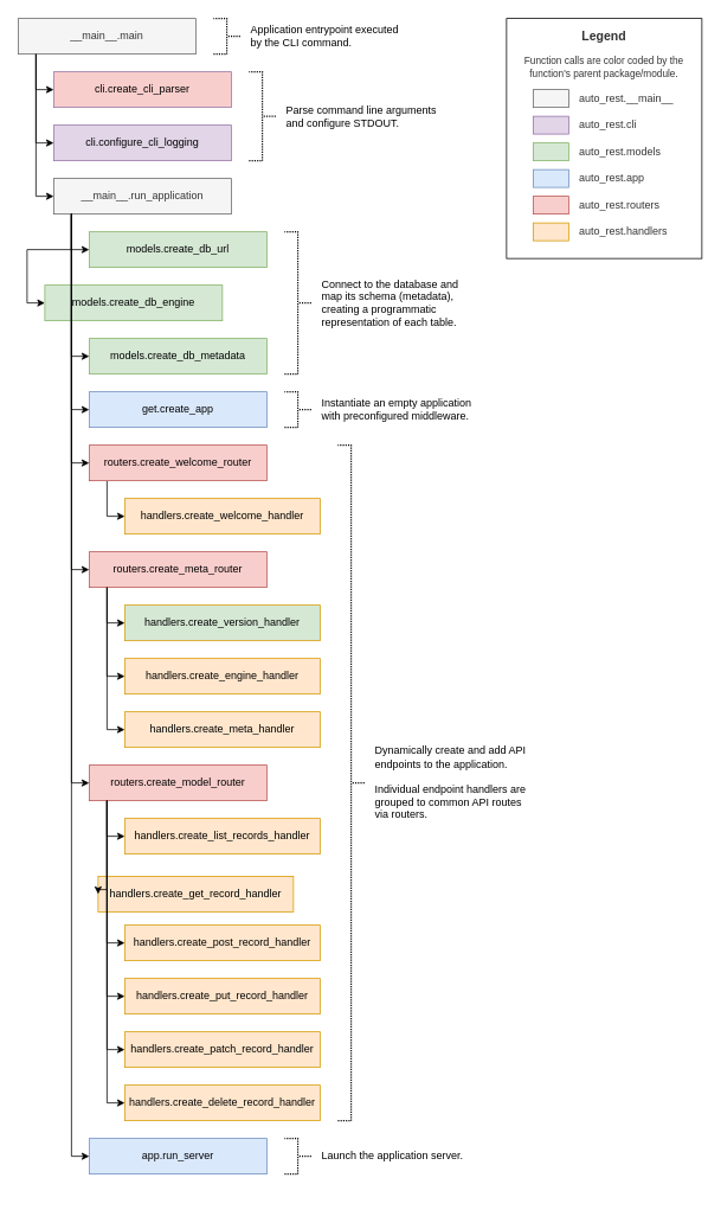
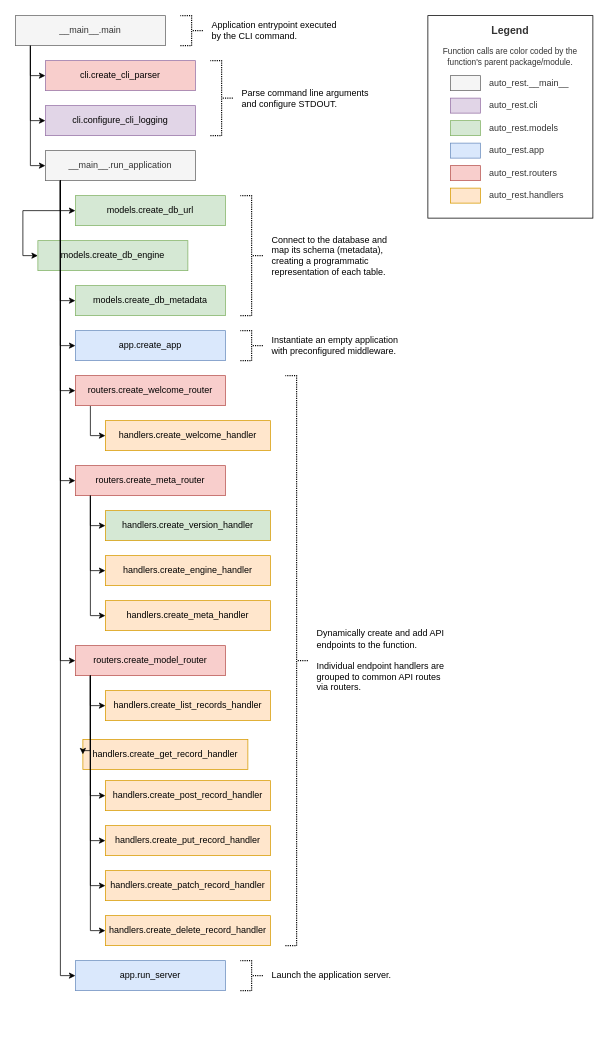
  <mxCell id="0" />
  <mxCell id="1" parent="0" />
  <mxCell id="2" value="" style="edgeStyle=orthogonalEdgeStyle;rounded=0;orthogonalLoop=1;jettySize=auto;html=1;entryX=0;entryY=0.5;entryDx=0;entryDy=0;" parent="1" target="6" edge="1"><mxGeometry relative="1" as="geometry"><mxPoint x="40" y="60" as="sourcePoint" /><Array as="points"><mxPoint x="40" y="100" /></Array></mxGeometry></mxCell>
  <mxCell id="3" value="__main__.main" style="rounded=0;whiteSpace=wrap;html=1;fillColor=#f5f5f5;strokeColor=#666666;fontColor=#333333;" parent="1" vertex="1"><mxGeometry x="20" y="20" width="200" height="40" as="geometry" /></mxCell>
  <mxCell id="4" value="__main__.run_application" style="whiteSpace=wrap;html=1;rounded=0;fillColor=#f5f5f5;strokeColor=#666666;fontColor=#333333;" parent="1" vertex="1"><mxGeometry x="60" y="200" width="200" height="40" as="geometry" /></mxCell>
  <mxCell id="5" value="cli.configure_cli_logging" style="whiteSpace=wrap;html=1;rounded=0;fillColor=#e1d5e7;strokeColor=#9673a6;" parent="1" vertex="1"><mxGeometry x="60" y="140" width="200" height="40" as="geometry" /></mxCell>
  <mxCell id="6" value="cli.create_cli_parser" style="whiteSpace=wrap;html=1;rounded=0;fillColor=#f8cecc;strokeColor=#9673a6;" parent="1" vertex="1"><mxGeometry x="60" y="80" width="200" height="40" as="geometry" /></mxCell>
  <mxCell id="7" value="" style="edgeStyle=orthogonalEdgeStyle;rounded=0;orthogonalLoop=1;jettySize=auto;html=1;entryX=0;entryY=0.5;entryDx=0;entryDy=0;" parent="1" target="4" edge="1"><mxGeometry relative="1" as="geometry"><mxPoint x="40" y="60" as="sourcePoint" /><mxPoint x="70" y="110" as="targetPoint" /><Array as="points"><mxPoint x="40" y="220" /></Array></mxGeometry></mxCell>
  <mxCell id="8" value="models.create_db_engine" style="whiteSpace=wrap;html=1;rounded=0;fillColor=#d5e8d4;strokeColor=#82b366;" parent="1" vertex="1"><mxGeometry x="50" y="320" width="200" height="40" as="geometry" /></mxCell>
  <mxCell id="9" value="models.create_db_metadata" style="whiteSpace=wrap;html=1;rounded=0;fillColor=#d5e8d4;strokeColor=#82b366;" parent="1" vertex="1"><mxGeometry x="100" y="380" width="200" height="40" as="geometry" /></mxCell>
  <mxCell id="10" value="" style="edgeStyle=orthogonalEdgeStyle;rounded=0;orthogonalLoop=1;jettySize=auto;html=1;entryX=0;entryY=0.5;entryDx=0;entryDy=0;exitX=0.1;exitY=1.001;exitDx=0;exitDy=0;exitPerimeter=0;" parent="1" source="4" target="8" edge="1"><mxGeometry relative="1" as="geometry"><mxPoint x="89" y="190" as="sourcePoint" /><mxPoint x="110" y="230" as="targetPoint" /></mxGeometry></mxCell>
  <mxCell id="11" value="" style="edgeStyle=orthogonalEdgeStyle;rounded=0;orthogonalLoop=1;jettySize=auto;html=1;entryX=0;entryY=0.5;entryDx=0;entryDy=0;exitX=0.1;exitY=1.001;exitDx=0;exitDy=0;exitPerimeter=0;" parent="1" source="4" target="9" edge="1"><mxGeometry relative="1" as="geometry"><mxPoint x="89" y="191" as="sourcePoint" /><mxPoint x="110" y="290" as="targetPoint" /></mxGeometry></mxCell>
  <mxCell id="12" value="models.create_db_url" style="whiteSpace=wrap;html=1;rounded=0;fillColor=#d5e8d4;strokeColor=#82b366;" parent="1" vertex="1"><mxGeometry x="100" y="260" width="200" height="40" as="geometry" /></mxCell>
  <mxCell id="13" value="" style="edgeStyle=orthogonalEdgeStyle;rounded=0;orthogonalLoop=1;jettySize=auto;html=1;entryX=0;entryY=0.5;entryDx=0;entryDy=0;exitX=0.1;exitY=1.001;exitDx=0;exitDy=0;exitPerimeter=0;" parent="1" source="4" target="12" edge="1"><mxGeometry relative="1" as="geometry"><mxPoint x="79" y="241" as="sourcePoint" /><mxPoint x="110" y="350" as="targetPoint" /></mxGeometry></mxCell>
- <mxCell id="14" value="get.create_app" style="whiteSpace=wrap;html=1;rounded=0;fillColor=#dae8fc;strokeColor=#6c8ebf;" parent="1" vertex="1"><mxGeometry x="100" y="440" width="200" height="40" as="geometry" /></mxCell>
+ <mxCell id="14" value="app.create_app" style="whiteSpace=wrap;html=1;rounded=0;fillColor=#dae8fc;strokeColor=#6c8ebf;" parent="1" vertex="1"><mxGeometry x="100" y="440" width="200" height="40" as="geometry" /></mxCell>
  <mxCell id="15" value="app.run_server" style="whiteSpace=wrap;html=1;rounded=0;fillColor=#dae8fc;strokeColor=#6c8ebf;" parent="1" vertex="1"><mxGeometry x="100" y="1280" width="200" height="40" as="geometry" /></mxCell>
  <mxCell id="16" value="" style="strokeWidth=1.5;html=1;shape=mxgraph.flowchart.annotation_2;align=left;labelPosition=right;pointerEvents=1;rotation=-180;strokeColor=#000000;fontColor=#333333;dashed=1;dashPattern=1 1;" parent="1" vertex="1"><mxGeometry x="320" y="260" width="30" height="160" as="geometry" /></mxCell>
  <mxCell id="17" value="Connect to the database and map its schema (metadata), creating a programmatic representation of each table." style="text;html=1;align=left;verticalAlign=middle;whiteSpace=wrap;rounded=0;fontColor=#000000;" parent="1" vertex="1"><mxGeometry x="360" y="300" width="180" height="80" as="geometry" /></mxCell>
  <mxCell id="18" value="" style="strokeWidth=1.5;html=1;shape=mxgraph.flowchart.annotation_2;align=left;labelPosition=right;pointerEvents=1;rotation=-180;strokeColor=#000000;fontColor=#333333;dashed=1;dashPattern=1 1;" parent="1" vertex="1"><mxGeometry x="280" y="80" width="30" height="100" as="geometry" /></mxCell>
  <mxCell id="19" value="Parse command line arguments and configure STDOUT." style="text;html=1;align=left;verticalAlign=middle;whiteSpace=wrap;rounded=0;fontColor=#000000;" parent="1" vertex="1"><mxGeometry x="320" y="100" width="180" height="60" as="geometry" /></mxCell>
  <mxCell id="20" value="routers.create_welcome_router" style="whiteSpace=wrap;html=1;rounded=0;fillColor=#f8cecc;strokeColor=#b85450;" parent="1" vertex="1"><mxGeometry x="100" y="500" width="200" height="40" as="geometry" /></mxCell>
  <mxCell id="21" value="handlers.create_welcome_handler" style="whiteSpace=wrap;html=1;rounded=0;fillColor=#ffe6cc;strokeColor=#d79b00;" parent="1" vertex="1"><mxGeometry x="140" y="560" width="220" height="40" as="geometry" /></mxCell>
  <mxCell id="22" value="handlers.create_version_handler" style="whiteSpace=wrap;html=1;rounded=0;fillColor=#d5e8d4;strokeColor=#d79b00;" parent="1" vertex="1"><mxGeometry x="140" y="680" width="220" height="40" as="geometry" /></mxCell>
  <mxCell id="23" value="handlers.create_meta_handler" style="whiteSpace=wrap;html=1;rounded=0;fillColor=#ffe6cc;strokeColor=#d79b00;" parent="1" vertex="1"><mxGeometry x="140" y="800" width="220" height="40" as="geometry" /></mxCell>
  <mxCell id="24" value="handlers.create_put_record_handler" style="whiteSpace=wrap;html=1;rounded=0;fillColor=#ffe6cc;strokeColor=#d79b00;" parent="1" vertex="1"><mxGeometry x="140" y="1100" width="220" height="40" as="geometry" /></mxCell>
  <mxCell id="25" value="handlers.create_list_records_handler" style="whiteSpace=wrap;html=1;rounded=0;fillColor=#ffe6cc;strokeColor=#d79b00;" parent="1" vertex="1"><mxGeometry x="140" y="920" width="220" height="40" as="geometry" /></mxCell>
  <mxCell id="26" value="handlers.create_get_record_handler" style="whiteSpace=wrap;html=1;rounded=0;fillColor=#ffe6cc;strokeColor=#d79b00;" parent="1" vertex="1"><mxGeometry x="110" y="985" width="220" height="40" as="geometry" /></mxCell>
  <mxCell id="27" value="handlers.create_post_record_handler" style="whiteSpace=wrap;html=1;rounded=0;fillColor=#ffe6cc;strokeColor=#d79b00;" parent="1" vertex="1"><mxGeometry x="140" y="1040" width="220" height="40" as="geometry" /></mxCell>
  <mxCell id="28" value="handlers.create_delete_record_handler" style="whiteSpace=wrap;html=1;rounded=0;fillColor=#ffe6cc;strokeColor=#d79b00;" parent="1" vertex="1"><mxGeometry x="140" y="1220" width="220" height="40" as="geometry" /></mxCell>
  <mxCell id="29" value="handlers.create_patch_record_handler" style="whiteSpace=wrap;html=1;rounded=0;fillColor=#ffe6cc;strokeColor=#d79b00;" parent="1" vertex="1"><mxGeometry x="140" y="1160" width="220" height="40" as="geometry" /></mxCell>
  <mxCell id="30" value="" style="edgeStyle=orthogonalEdgeStyle;rounded=0;orthogonalLoop=1;jettySize=auto;html=1;entryX=0;entryY=0.5;entryDx=0;entryDy=0;" parent="1" target="5" edge="1"><mxGeometry relative="1" as="geometry"><mxPoint x="40" y="60" as="sourcePoint" /><mxPoint x="110" y="410" as="targetPoint" /><Array as="points"><mxPoint x="40" y="160" /></Array></mxGeometry></mxCell>
  <mxCell id="31" value="" style="edgeStyle=orthogonalEdgeStyle;rounded=0;orthogonalLoop=1;jettySize=auto;html=1;entryX=0;entryY=0.5;entryDx=0;entryDy=0;exitX=0.1;exitY=1.001;exitDx=0;exitDy=0;exitPerimeter=0;" parent="1" source="4" target="20" edge="1"><mxGeometry relative="1" as="geometry"><mxPoint x="89" y="250" as="sourcePoint" /><mxPoint x="106" y="470" as="targetPoint" /></mxGeometry></mxCell>
  <mxCell id="32" value="" style="edgeStyle=orthogonalEdgeStyle;rounded=0;orthogonalLoop=1;jettySize=auto;html=1;entryX=0;entryY=0.5;entryDx=0;entryDy=0;exitX=0.1;exitY=1.011;exitDx=0;exitDy=0;exitPerimeter=0;" parent="1" source="20" target="21" edge="1"><mxGeometry relative="1" as="geometry"><mxPoint x="109.25" y="590" as="sourcePoint" /><mxPoint x="130.25" y="629" as="targetPoint" /></mxGeometry></mxCell>
  <mxCell id="33" value="" style="strokeWidth=1.5;html=1;shape=mxgraph.flowchart.annotation_2;align=left;labelPosition=right;pointerEvents=1;rotation=-180;strokeColor=#000000;fontColor=#333333;dashed=1;dashPattern=1 1;" parent="1" vertex="1"><mxGeometry x="240" y="20" width="30" height="40" as="geometry" /></mxCell>
  <mxCell id="34" value="Application entrypoint executed by the CLI command." style="text;html=1;align=left;verticalAlign=middle;whiteSpace=wrap;rounded=0;fontColor=#000000;" parent="1" vertex="1"><mxGeometry x="280" y="20" width="180" height="40" as="geometry" /></mxCell>
  <mxCell id="35" value="routers.create_model_router" style="whiteSpace=wrap;html=1;rounded=0;fillColor=#f8cecc;strokeColor=#b85450;" parent="1" vertex="1"><mxGeometry x="100" y="860" width="200" height="40" as="geometry" /></mxCell>
  <mxCell id="36" value="routers.create_meta_router" style="whiteSpace=wrap;html=1;rounded=0;fillColor=#f8cecc;strokeColor=#b85450;" parent="1" vertex="1"><mxGeometry x="100" y="620" width="200" height="40" as="geometry" /></mxCell>
  <mxCell id="37" value="handlers.create_engine_handler" style="whiteSpace=wrap;html=1;rounded=0;fillColor=#ffe6cc;strokeColor=#d79b00;" parent="1" vertex="1"><mxGeometry x="140" y="740" width="220" height="40" as="geometry" /></mxCell>
  <mxCell id="38" value="" style="strokeWidth=1.5;html=1;shape=mxgraph.flowchart.annotation_2;align=left;labelPosition=right;pointerEvents=1;rotation=-180;strokeColor=#000000;fontColor=#333333;dashed=1;dashPattern=1 1;" parent="1" vertex="1"><mxGeometry x="320" y="440" width="30" height="40" as="geometry" /></mxCell>
  <mxCell id="39" value="&lt;div&gt;Instantiate an empty application&lt;/div&gt;&lt;div&gt;with preconfigured middleware.&lt;br&gt;&lt;/div&gt;" style="text;html=1;align=left;verticalAlign=middle;whiteSpace=wrap;rounded=0;fontColor=#000000;" parent="1" vertex="1"><mxGeometry x="360" y="440" width="180" height="40" as="geometry" /></mxCell>
  <mxCell id="40" value="" style="strokeWidth=1.5;html=1;shape=mxgraph.flowchart.annotation_2;align=left;labelPosition=right;pointerEvents=1;rotation=-180;strokeColor=light-dark(#000000, #ededed);fontColor=#000000;dashed=1;dashPattern=1 1;" parent="1" vertex="1"><mxGeometry x="380" y="500" width="30" height="760" as="geometry" /></mxCell>
- <mxCell id="41" value="Dynamically create and add API endpoints to the application.&lt;br&gt;&lt;br&gt;Individual endpoint handlers are grouped to common API routes via routers." style="text;html=1;align=left;verticalAlign=middle;whiteSpace=wrap;rounded=0;fontColor=#000000;" parent="1" vertex="1"><mxGeometry x="420" y="850" width="180" height="60" as="geometry" /></mxCell>
+ <mxCell id="41" value="Dynamically create and add API endpoints to the function.&lt;br&gt;&lt;br&gt;Individual endpoint handlers are grouped to common API routes via routers." style="text;html=1;align=left;verticalAlign=middle;whiteSpace=wrap;rounded=0;fontColor=#000000;" parent="1" vertex="1"><mxGeometry x="420" y="850" width="180" height="60" as="geometry" /></mxCell>
  <mxCell id="42" value="" style="strokeWidth=1.5;html=1;shape=mxgraph.flowchart.annotation_2;align=left;labelPosition=right;pointerEvents=1;rotation=-180;strokeColor=#000000;fontColor=#333333;dashed=1;dashPattern=1 1;" parent="1" vertex="1"><mxGeometry x="320" y="1280" width="30" height="40" as="geometry" /></mxCell>
  <mxCell id="43" value="Launch the application server." style="text;html=1;align=left;verticalAlign=middle;whiteSpace=wrap;rounded=0;fontColor=#000000;" parent="1" vertex="1"><mxGeometry x="360" y="1280" width="180" height="40" as="geometry" /></mxCell>
  <mxCell id="44" value="" style="rounded=0;whiteSpace=wrap;html=1;" parent="1" vertex="1"><mxGeometry x="570" y="20" width="220" height="270" as="geometry" /></mxCell>
  <mxCell id="45" value="" style="rounded=0;whiteSpace=wrap;html=1;fillColor=#f5f5f5;strokeColor=#666666;fontColor=#333333;" parent="1" vertex="1"><mxGeometry x="600" y="100" width="40" height="20" as="geometry" /></mxCell>
  <mxCell id="46" value="" style="rounded=0;whiteSpace=wrap;html=1;fillColor=#e1d5e7;strokeColor=#9673a6;" parent="1" vertex="1"><mxGeometry x="600" y="130" width="40" height="20" as="geometry" /></mxCell>
  <mxCell id="47" value="" style="rounded=0;whiteSpace=wrap;html=1;fillColor=#d5e8d4;strokeColor=#82b366;" parent="1" vertex="1"><mxGeometry x="600" y="160" width="40" height="20" as="geometry" /></mxCell>
  <mxCell id="48" value="" style="rounded=0;whiteSpace=wrap;html=1;fillColor=#dae8fc;strokeColor=#6c8ebf;" parent="1" vertex="1"><mxGeometry x="600" y="190" width="40" height="20" as="geometry" /></mxCell>
  <mxCell id="49" value="auto_rest.__main__" style="text;html=1;align=left;verticalAlign=middle;whiteSpace=wrap;rounded=0;fontColor=#333333;" parent="1" vertex="1"><mxGeometry x="650" y="100" width="120" height="20" as="geometry" /></mxCell>
  <mxCell id="50" value="auto_rest.cli" style="text;html=1;align=left;verticalAlign=middle;whiteSpace=wrap;rounded=0;fontColor=#333333;" parent="1" vertex="1"><mxGeometry x="650" y="130" width="120" height="20" as="geometry" /></mxCell>
  <mxCell id="51" value="auto_rest.models" style="text;html=1;align=left;verticalAlign=middle;whiteSpace=wrap;rounded=0;fontColor=#333333;" parent="1" vertex="1"><mxGeometry x="650" y="160" width="120" height="20" as="geometry" /></mxCell>
  <mxCell id="52" value="auto_rest.app" style="text;html=1;align=left;verticalAlign=middle;whiteSpace=wrap;rounded=0;fontColor=#333333;" parent="1" vertex="1"><mxGeometry x="650" y="190" width="120" height="20" as="geometry" /></mxCell>
  <mxCell id="53" value="" style="rounded=0;whiteSpace=wrap;html=1;fillColor=#f8cecc;strokeColor=#b85450;" parent="1" vertex="1"><mxGeometry x="600" y="220" width="40" height="20" as="geometry" /></mxCell>
  <mxCell id="54" value="auto_rest.routers" style="text;html=1;align=left;verticalAlign=middle;whiteSpace=wrap;rounded=0;fontColor=#333333;" parent="1" vertex="1"><mxGeometry x="650" y="220" width="120" height="20" as="geometry" /></mxCell>
  <mxCell id="55" value="" style="rounded=0;whiteSpace=wrap;html=1;fillColor=#ffe6cc;strokeColor=#d79b00;" parent="1" vertex="1"><mxGeometry x="600" y="250" width="40" height="20" as="geometry" /></mxCell>
  <mxCell id="56" value="&lt;div&gt;auto_rest.handlers&lt;/div&gt;" style="text;html=1;align=left;verticalAlign=middle;whiteSpace=wrap;rounded=0;fontColor=#333333;" parent="1" vertex="1"><mxGeometry x="650" y="250" width="120" height="20" as="geometry" /></mxCell>
  <mxCell id="57" value="&lt;div align=&quot;center&quot;&gt;&lt;b&gt;Legend&lt;/b&gt;&lt;/div&gt;" style="text;html=1;align=center;verticalAlign=middle;whiteSpace=wrap;rounded=0;fontColor=#333333;fontSize=14;" parent="1" vertex="1"><mxGeometry x="620" y="30" width="120" height="20" as="geometry" /></mxCell>
  <mxCell id="58" value="" style="edgeStyle=orthogonalEdgeStyle;rounded=0;orthogonalLoop=1;jettySize=auto;html=1;entryX=0;entryY=0.5;entryDx=0;entryDy=0;exitX=0.1;exitY=1.003;exitDx=0;exitDy=0;exitPerimeter=0;" parent="1" source="35" target="25" edge="1"><mxGeometry relative="1" as="geometry"><mxPoint x="110" y="910" as="sourcePoint" /><mxPoint x="150" y="840" as="targetPoint" /></mxGeometry></mxCell>
  <mxCell id="59" value="" style="edgeStyle=orthogonalEdgeStyle;rounded=0;orthogonalLoop=1;jettySize=auto;html=1;entryX=0;entryY=0.5;entryDx=0;entryDy=0;" parent="1" target="14" edge="1"><mxGeometry relative="1" as="geometry"><mxPoint x="80" y="240" as="sourcePoint" /><mxPoint x="80" y="520" as="targetPoint" /><Array as="points"><mxPoint x="80" y="460" /></Array></mxGeometry></mxCell>
  <mxCell id="60" value="" style="edgeStyle=orthogonalEdgeStyle;rounded=0;orthogonalLoop=1;jettySize=auto;html=1;entryX=0;entryY=0.5;entryDx=0;entryDy=0;" parent="1" target="26" edge="1"><mxGeometry relative="1" as="geometry"><mxPoint x="120" y="900" as="sourcePoint" /><mxPoint x="150" y="950" as="targetPoint" /><Array as="points"><mxPoint x="120" y="1000" /></Array></mxGeometry></mxCell>
  <mxCell id="61" value="" style="edgeStyle=orthogonalEdgeStyle;rounded=0;orthogonalLoop=1;jettySize=auto;html=1;entryX=0;entryY=0.5;entryDx=0;entryDy=0;" parent="1" target="27" edge="1"><mxGeometry relative="1" as="geometry"><mxPoint x="120" y="900" as="sourcePoint" /><mxPoint x="150" y="1010" as="targetPoint" /><Array as="points"><mxPoint x="120" y="1060" /></Array></mxGeometry></mxCell>
  <mxCell id="62" value="" style="edgeStyle=orthogonalEdgeStyle;rounded=0;orthogonalLoop=1;jettySize=auto;html=1;entryX=0;entryY=0.5;entryDx=0;entryDy=0;" parent="1" target="24" edge="1"><mxGeometry relative="1" as="geometry"><mxPoint x="120" y="900" as="sourcePoint" /><mxPoint x="150" y="1070" as="targetPoint" /><Array as="points"><mxPoint x="120" y="1120" /></Array></mxGeometry></mxCell>
  <mxCell id="63" value="" style="edgeStyle=orthogonalEdgeStyle;rounded=0;orthogonalLoop=1;jettySize=auto;html=1;entryX=0;entryY=0.5;entryDx=0;entryDy=0;" parent="1" target="29" edge="1"><mxGeometry relative="1" as="geometry"><mxPoint x="120" y="900" as="sourcePoint" /><mxPoint x="150" y="1130" as="targetPoint" /><Array as="points"><mxPoint x="120" y="1180" /></Array></mxGeometry></mxCell>
  <mxCell id="64" value="" style="edgeStyle=orthogonalEdgeStyle;rounded=0;orthogonalLoop=1;jettySize=auto;html=1;entryX=0;entryY=0.5;entryDx=0;entryDy=0;" parent="1" target="28" edge="1"><mxGeometry relative="1" as="geometry"><mxPoint x="120" y="900" as="sourcePoint" /><mxPoint x="160" y="1140" as="targetPoint" /><Array as="points"><mxPoint x="120" y="1240" /></Array></mxGeometry></mxCell>
  <mxCell id="65" value="" style="edgeStyle=orthogonalEdgeStyle;rounded=0;orthogonalLoop=1;jettySize=auto;html=1;entryX=0;entryY=0.5;entryDx=0;entryDy=0;" parent="1" target="36" edge="1"><mxGeometry relative="1" as="geometry"><mxPoint x="80" y="240" as="sourcePoint" /><mxPoint x="80" y="650" as="targetPoint" /><Array as="points"><mxPoint x="80" y="640" /></Array></mxGeometry></mxCell>
  <mxCell id="66" value="" style="edgeStyle=orthogonalEdgeStyle;rounded=0;orthogonalLoop=1;jettySize=auto;html=1;entryX=0;entryY=0.5;entryDx=0;entryDy=0;" parent="1" target="35" edge="1"><mxGeometry relative="1" as="geometry"><mxPoint x="80" y="240" as="sourcePoint" /><mxPoint x="89.99" y="939.8" as="targetPoint" /><Array as="points"><mxPoint x="80" y="880" /></Array></mxGeometry></mxCell>
  <mxCell id="67" value="" style="edgeStyle=orthogonalEdgeStyle;rounded=0;orthogonalLoop=1;jettySize=auto;html=1;entryX=0;entryY=0.5;entryDx=0;entryDy=0;" parent="1" target="15" edge="1"><mxGeometry relative="1" as="geometry"><mxPoint x="80" y="240" as="sourcePoint" /><mxPoint x="110" y="950" as="targetPoint" /><Array as="points"><mxPoint x="80" y="250" /><mxPoint x="80" y="1360" /></Array></mxGeometry></mxCell>
  <mxCell id="68" value="&lt;div align=&quot;center&quot;&gt;&lt;font&gt;Function calls are color coded by the function's parent package/module.&lt;/font&gt;&lt;/div&gt;" style="text;html=1;align=center;verticalAlign=middle;whiteSpace=wrap;rounded=0;fontColor=#333333;fontSize=11;" parent="1" vertex="1"><mxGeometry x="580" y="60" width="200" height="30" as="geometry" /></mxCell>
  <mxCell id="69" value="" style="edgeStyle=orthogonalEdgeStyle;rounded=0;orthogonalLoop=1;jettySize=auto;html=1;entryX=0;entryY=0.5;entryDx=0;entryDy=0;" parent="1" target="23" edge="1"><mxGeometry relative="1" as="geometry"><mxPoint x="120" y="660" as="sourcePoint" /><mxPoint x="150" y="770" as="targetPoint" /><Array as="points"><mxPoint x="120" y="820" /></Array></mxGeometry></mxCell>
  <mxCell id="70" value="" style="edgeStyle=orthogonalEdgeStyle;rounded=0;orthogonalLoop=1;jettySize=auto;html=1;entryX=0;entryY=0.5;entryDx=0;entryDy=0;" parent="1" target="37" edge="1"><mxGeometry relative="1" as="geometry"><mxPoint x="120" y="660" as="sourcePoint" /><mxPoint x="150" y="830" as="targetPoint" /><Array as="points"><mxPoint x="120" y="760" /></Array></mxGeometry></mxCell>
  <mxCell id="71" value="" style="edgeStyle=orthogonalEdgeStyle;rounded=0;orthogonalLoop=1;jettySize=auto;html=1;entryX=0;entryY=0.5;entryDx=0;entryDy=0;" parent="1" target="22" edge="1"><mxGeometry relative="1" as="geometry"><mxPoint x="120" y="660" as="sourcePoint" /><mxPoint x="150" y="770" as="targetPoint" /><Array as="points"><mxPoint x="120" y="700" /></Array></mxGeometry></mxCell>
